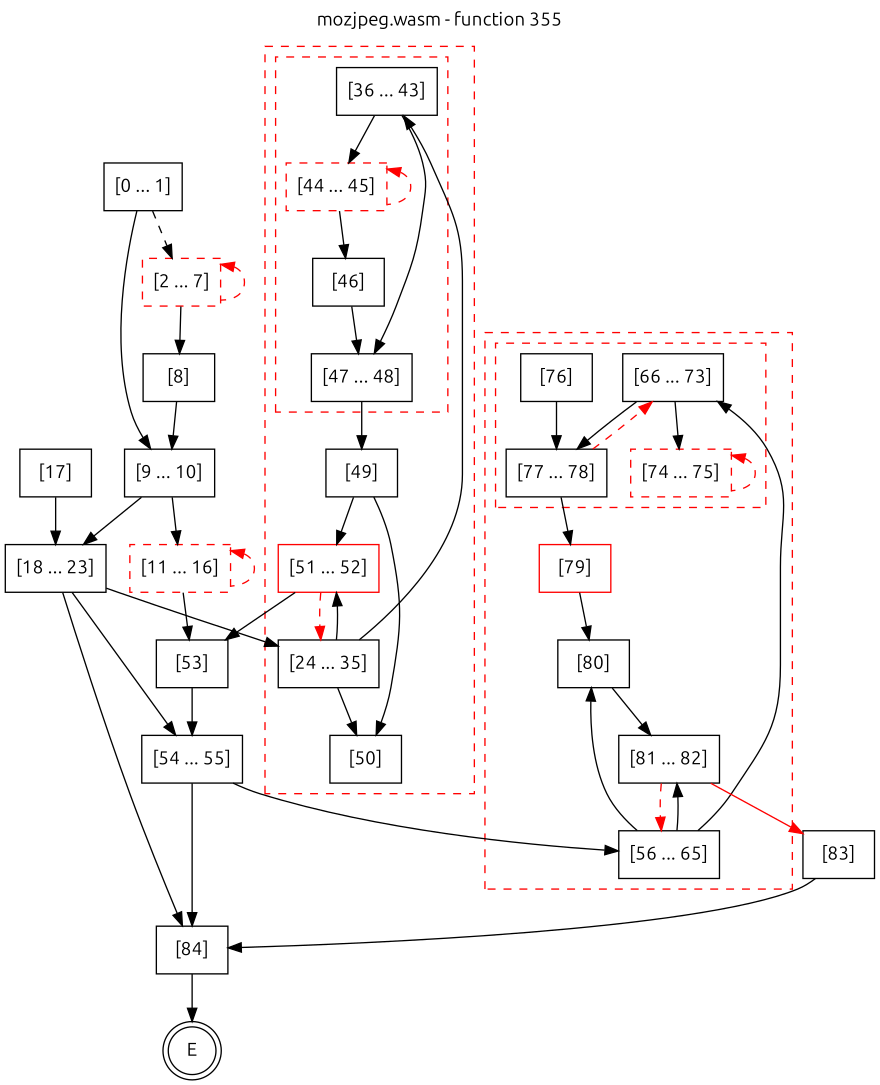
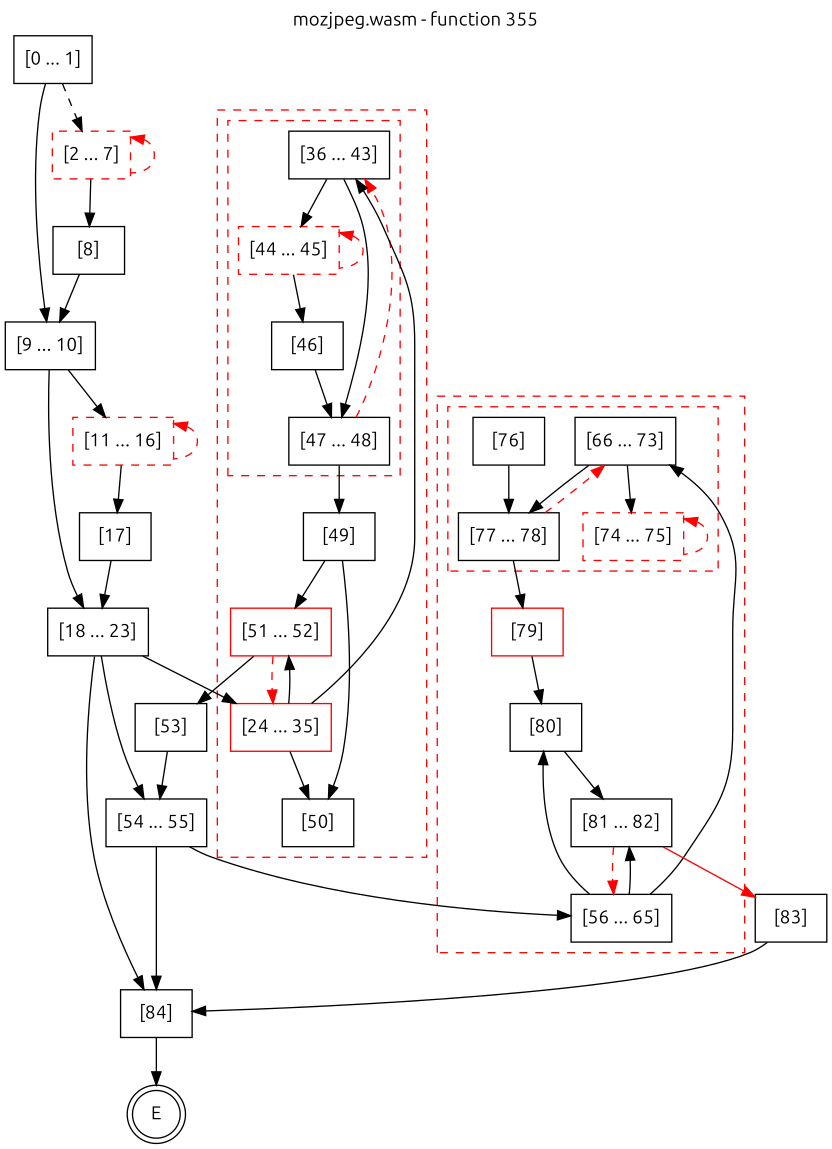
  digraph {
    fontname=Ubuntu
    label="mozjpeg.wasm - function 355"
    labelfontcolor=black
    labelfontname=Helvetica
    labelfontsize=16
    labelloc=t
    node [color=black fontname=Ubuntu shape=box style=solid]
    edge [fontname=Ubuntu]
    n1 [label="[36 ... 43]"]
    n2 [color=red label="[44 ... 45]" style=dashed]
    n3 [label="[46]"]
    n4 [label="[47 ... 48]"]
-   n5 [label="[24 ... 35]"]
+   n5 [color=red label="[24 ... 35]"]
    n6 [label="[49]"]
    n7 [label="[50]"]
    n8 [color=red label="[51 ... 52]"]
    n9 [label="[66 ... 73]"]
    n10 [color=red label="[74 ... 75]" style=dashed]
    n11 [label="[76]"]
    n12 [label="[77 ... 78]"]
    n13 [label="[56 ... 65]"]
    n14 [color=red label="[79]"]
    n15 [label="[80]"]
    n16 [label="[81 ... 82]"]
    n17 [label="[53]"]
    n18 [label="[83]"]
    E [shape=doublecircle color="" style=""]
    n20 [label="[0 ... 1]"]
    n21 [color=red label="[2 ... 7]" style=dashed]
    n22 [label="[9 ... 10]"]
    n23 [label="[8]"]
    n24 [color=red label="[11 ... 16]" style=dashed]
    n25 [label="[18 ... 23]"]
    n26 [label="[17]"]
    n27 [label="[54 ... 55]"]
    n28 [label="[84]"]
    subgraph cluster_1 {
      color=red
      label=""
      style=dashed
      n5
      n6
      n7
      n8
      subgraph cluster_2 {
        color=red
        label=""
        style=dashed
        n1
        n2
        n3
        n4
      }
    }
    subgraph cluster_3 {
      color=red
      label=""
      style=dashed
      n13
      n14
      n15
      n16
      subgraph cluster_4 {
        color=red
        label=""
        style=dashed
        n9
        n10
        n11
        n12
      }
    }
    n1 -> n2
    n1 -> n4
    n2 -> n2 [color=red dir=back style=dashed]
    n2 -> n3
    n3 -> n4
+   n4 -> n1 [color=red style=dashed]
    n4 -> n6
    n5 -> n1
    n5 -> n7
    n5 -> n8
    n6 -> n7
    n6 -> n8
    n8 -> n5 [color=red style=dashed]
    n8 -> n17
    n9 -> n10
    n9 -> n12
    n10 -> n10 [color=red dir=back style=dashed]
    n11 -> n12
    n12 -> n9 [color=red style=dashed]
    n12 -> n14
    n13 -> n9
    n13 -> n15
    n13 -> n16
    n14 -> n15
    n15 -> n16
    n16 -> n13 [color=red style=dashed]
    n16 -> n18 [color=red]
    n17 -> n27
    n18 -> n28
    n20 -> n21 [style=dashed]
    n20 -> n22
    n21 -> n21 [color=red dir=back style=dashed]
    n21 -> n23
    n22 -> n24
    n22 -> n25
    n23 -> n22
    n24 -> n24 [color=red dir=back style=dashed]
-   n24 -> n17
+   n24 -> n26
    n25 -> n5
    n25 -> n27
    n25 -> n28
    n26 -> n25
    n27 -> n13
    n27 -> n28
    n28 -> E
  }
